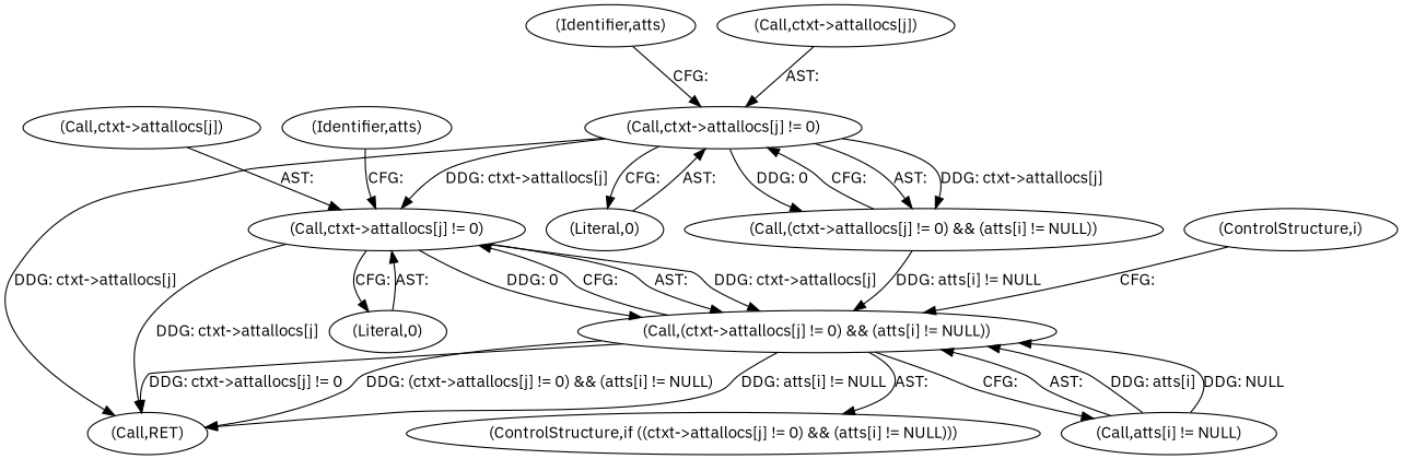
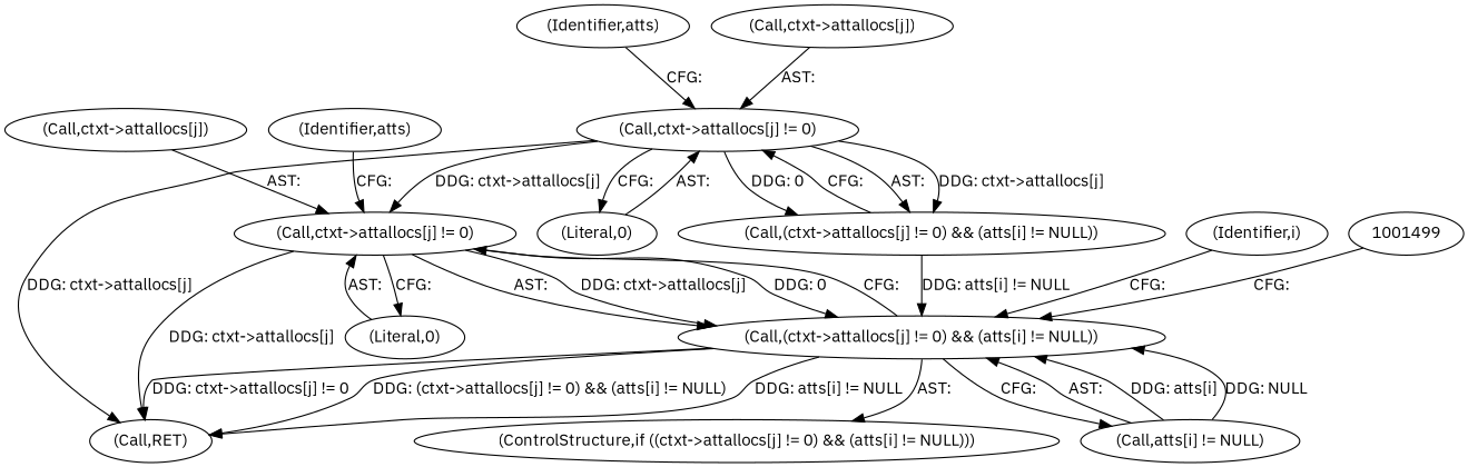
  digraph {
    fontname="IBM Plex Sans"
    node [fontname="IBM Plex Sans"]
    edge [fontname="IBM Plex Sans"]
    n1 [label="(Call,ctxt->attallocs[j] != 0)"]
    n2 [label="(Call,(ctxt->attallocs[j] != 0) && (atts[i] != NULL))"]
    n3 [label="(Call,RET)"]
    n4 [label="(Literal,0)"]
    n5 [label="(ControlStructure,if ((ctxt->attallocs[j] != 0) && (atts[i] != NULL)))"]
    n6 [label="(Call,atts[i] != NULL)"]
    n7 [label="(Call,ctxt->attallocs[j] != 0)"]
    n8 [label="(Call,(ctxt->attallocs[j] != 0) && (atts[i] != NULL))"]
    n9 [label="(Literal,0)"]
    n10 [label="(Identifier,atts)"]
    n11 [label="(Call,ctxt->attallocs[j])"]
    n12 [label="(Identifier,atts)"]
    n13 [label="(Call,ctxt->attallocs[j])"]
-   n14 [label="(ControlStructure,i)"]
+   n14 [label="(Identifier,i)"]
+   1001499
    n1 -> n2 [label="AST: "]
    n1 -> n2 [label="DDG: ctxt->attallocs[j]"]
    n1 -> n2 [label="DDG: 0"]
    n1 -> n3 [label="DDG: ctxt->attallocs[j]"]
    n1 -> n4 [label="CFG: "]
    n2 -> n1 [label="CFG: "]
    n2 -> n3 [label="DDG: atts[i] != NULL"]
    n2 -> n3 [label="DDG: ctxt->attallocs[j] != 0"]
    n2 -> n3 [label="DDG: (ctxt->attallocs[j] != 0) && (atts[i] != NULL)"]
    n2 -> n5 [label="AST: "]
    n2 -> n6 [label="CFG: "]
    n4 -> n1 [label="AST: "]
    n6 -> n2 [label="AST: "]
    n6 -> n2 [label="DDG: atts[i]"]
    n6 -> n2 [label="DDG: NULL"]
    n7 -> n1 [label="DDG: ctxt->attallocs[j]"]
    n7 -> n3 [label="DDG: ctxt->attallocs[j]"]
    n7 -> n8 [label="AST: "]
    n7 -> n8 [label="DDG: ctxt->attallocs[j]"]
    n7 -> n8 [label="DDG: 0"]
    n7 -> n9 [label="CFG: "]
    n8 -> n2 [label="DDG: atts[i] != NULL"]
    n8 -> n7 [label="CFG: "]
    n9 -> n7 [label="AST: "]
    n10 -> n7 [label="CFG: "]
    n11 -> n1 [label="AST: "]
    n12 -> n1 [label="CFG: "]
    n13 -> n7 [label="AST: "]
    n14 -> n2 [label="CFG: "]
+   1001499 -> n2 [label="CFG: "]
  }
